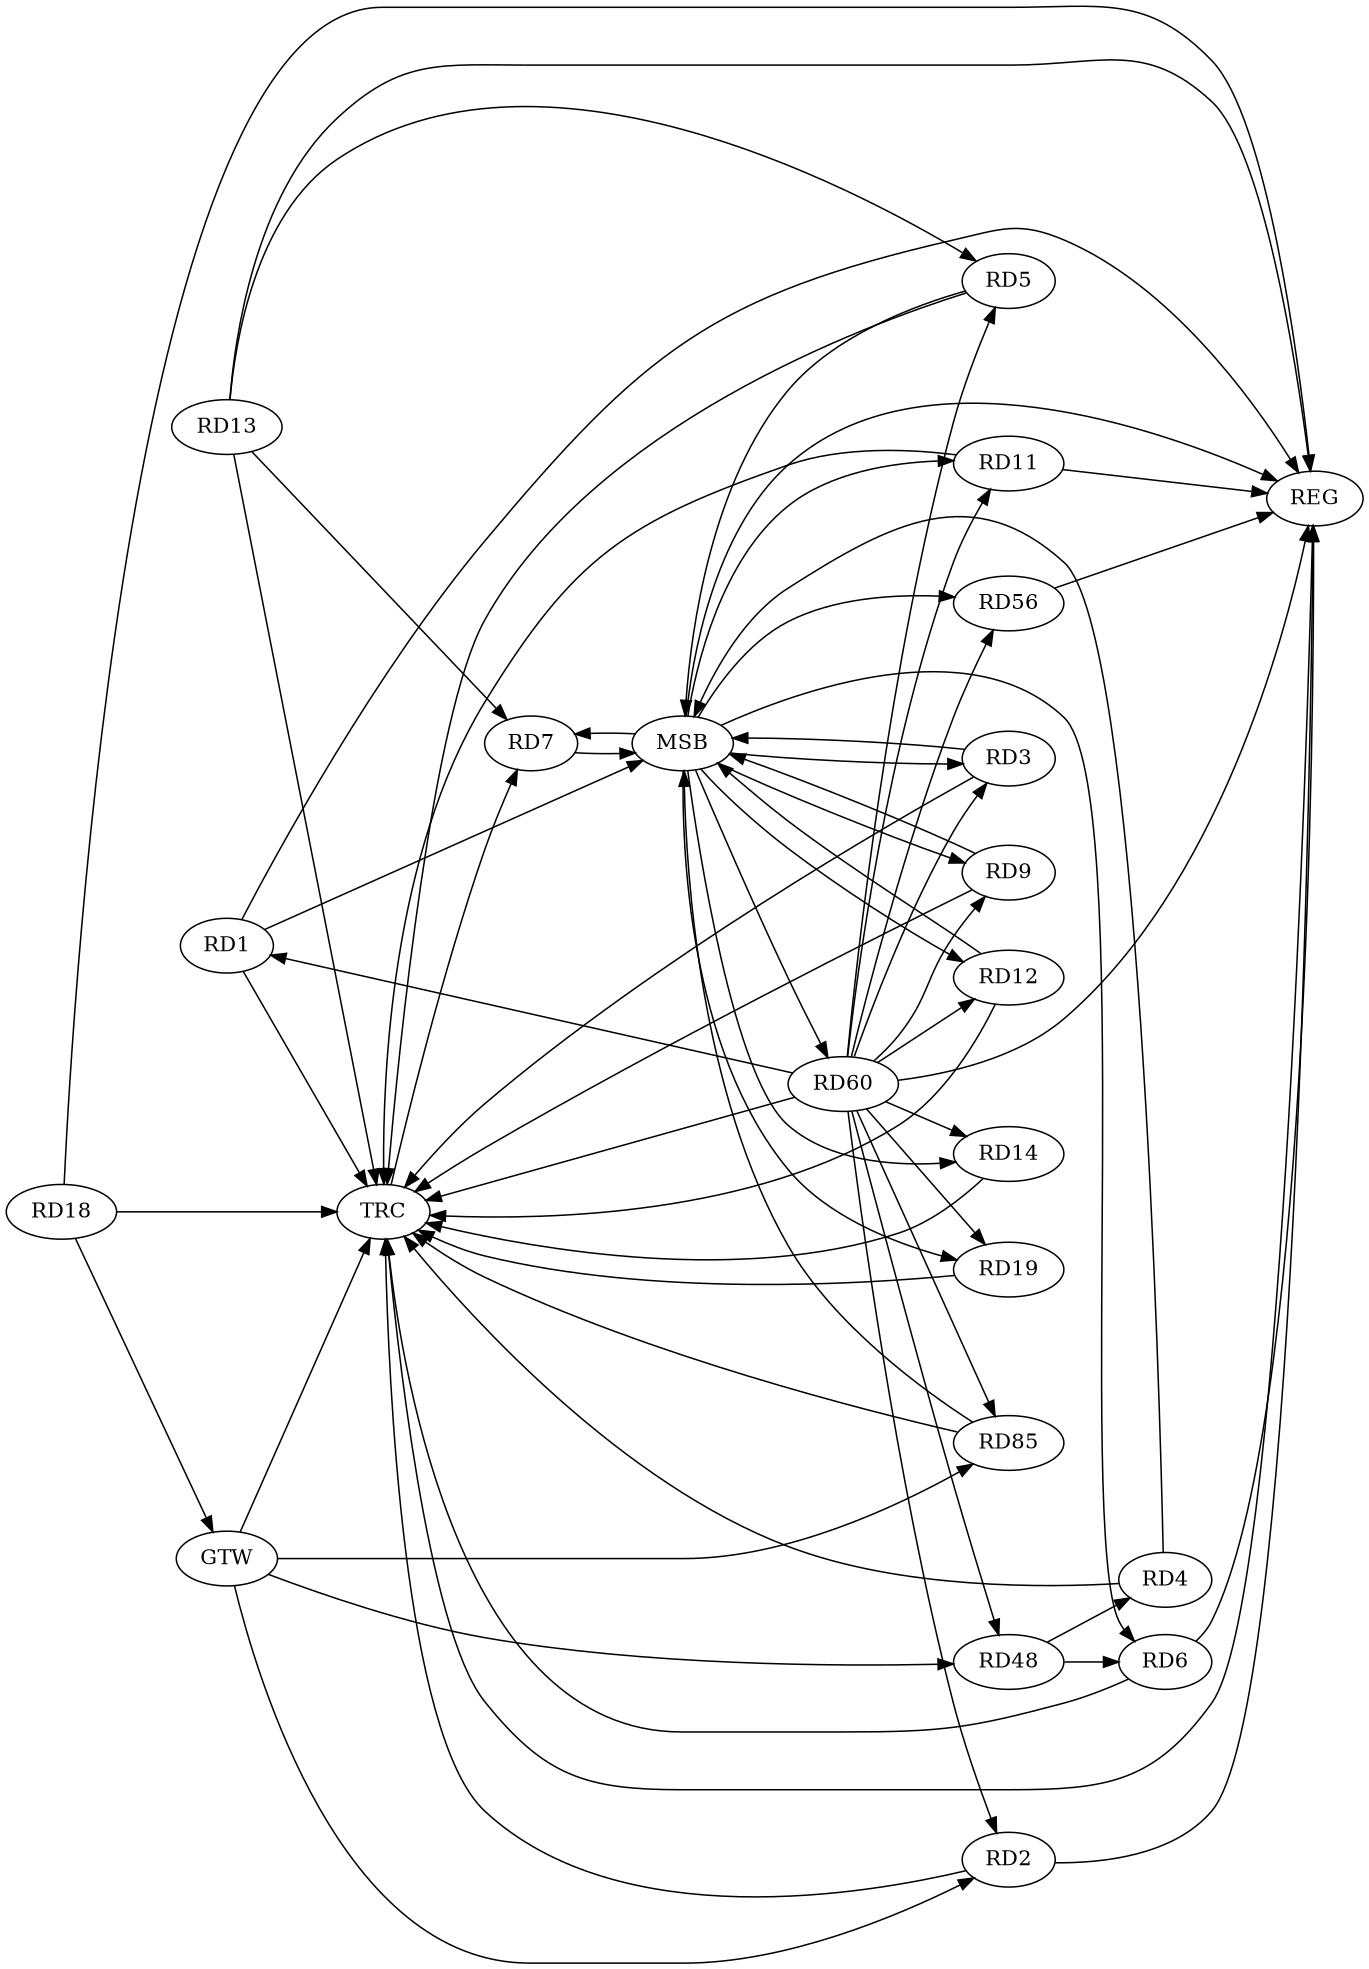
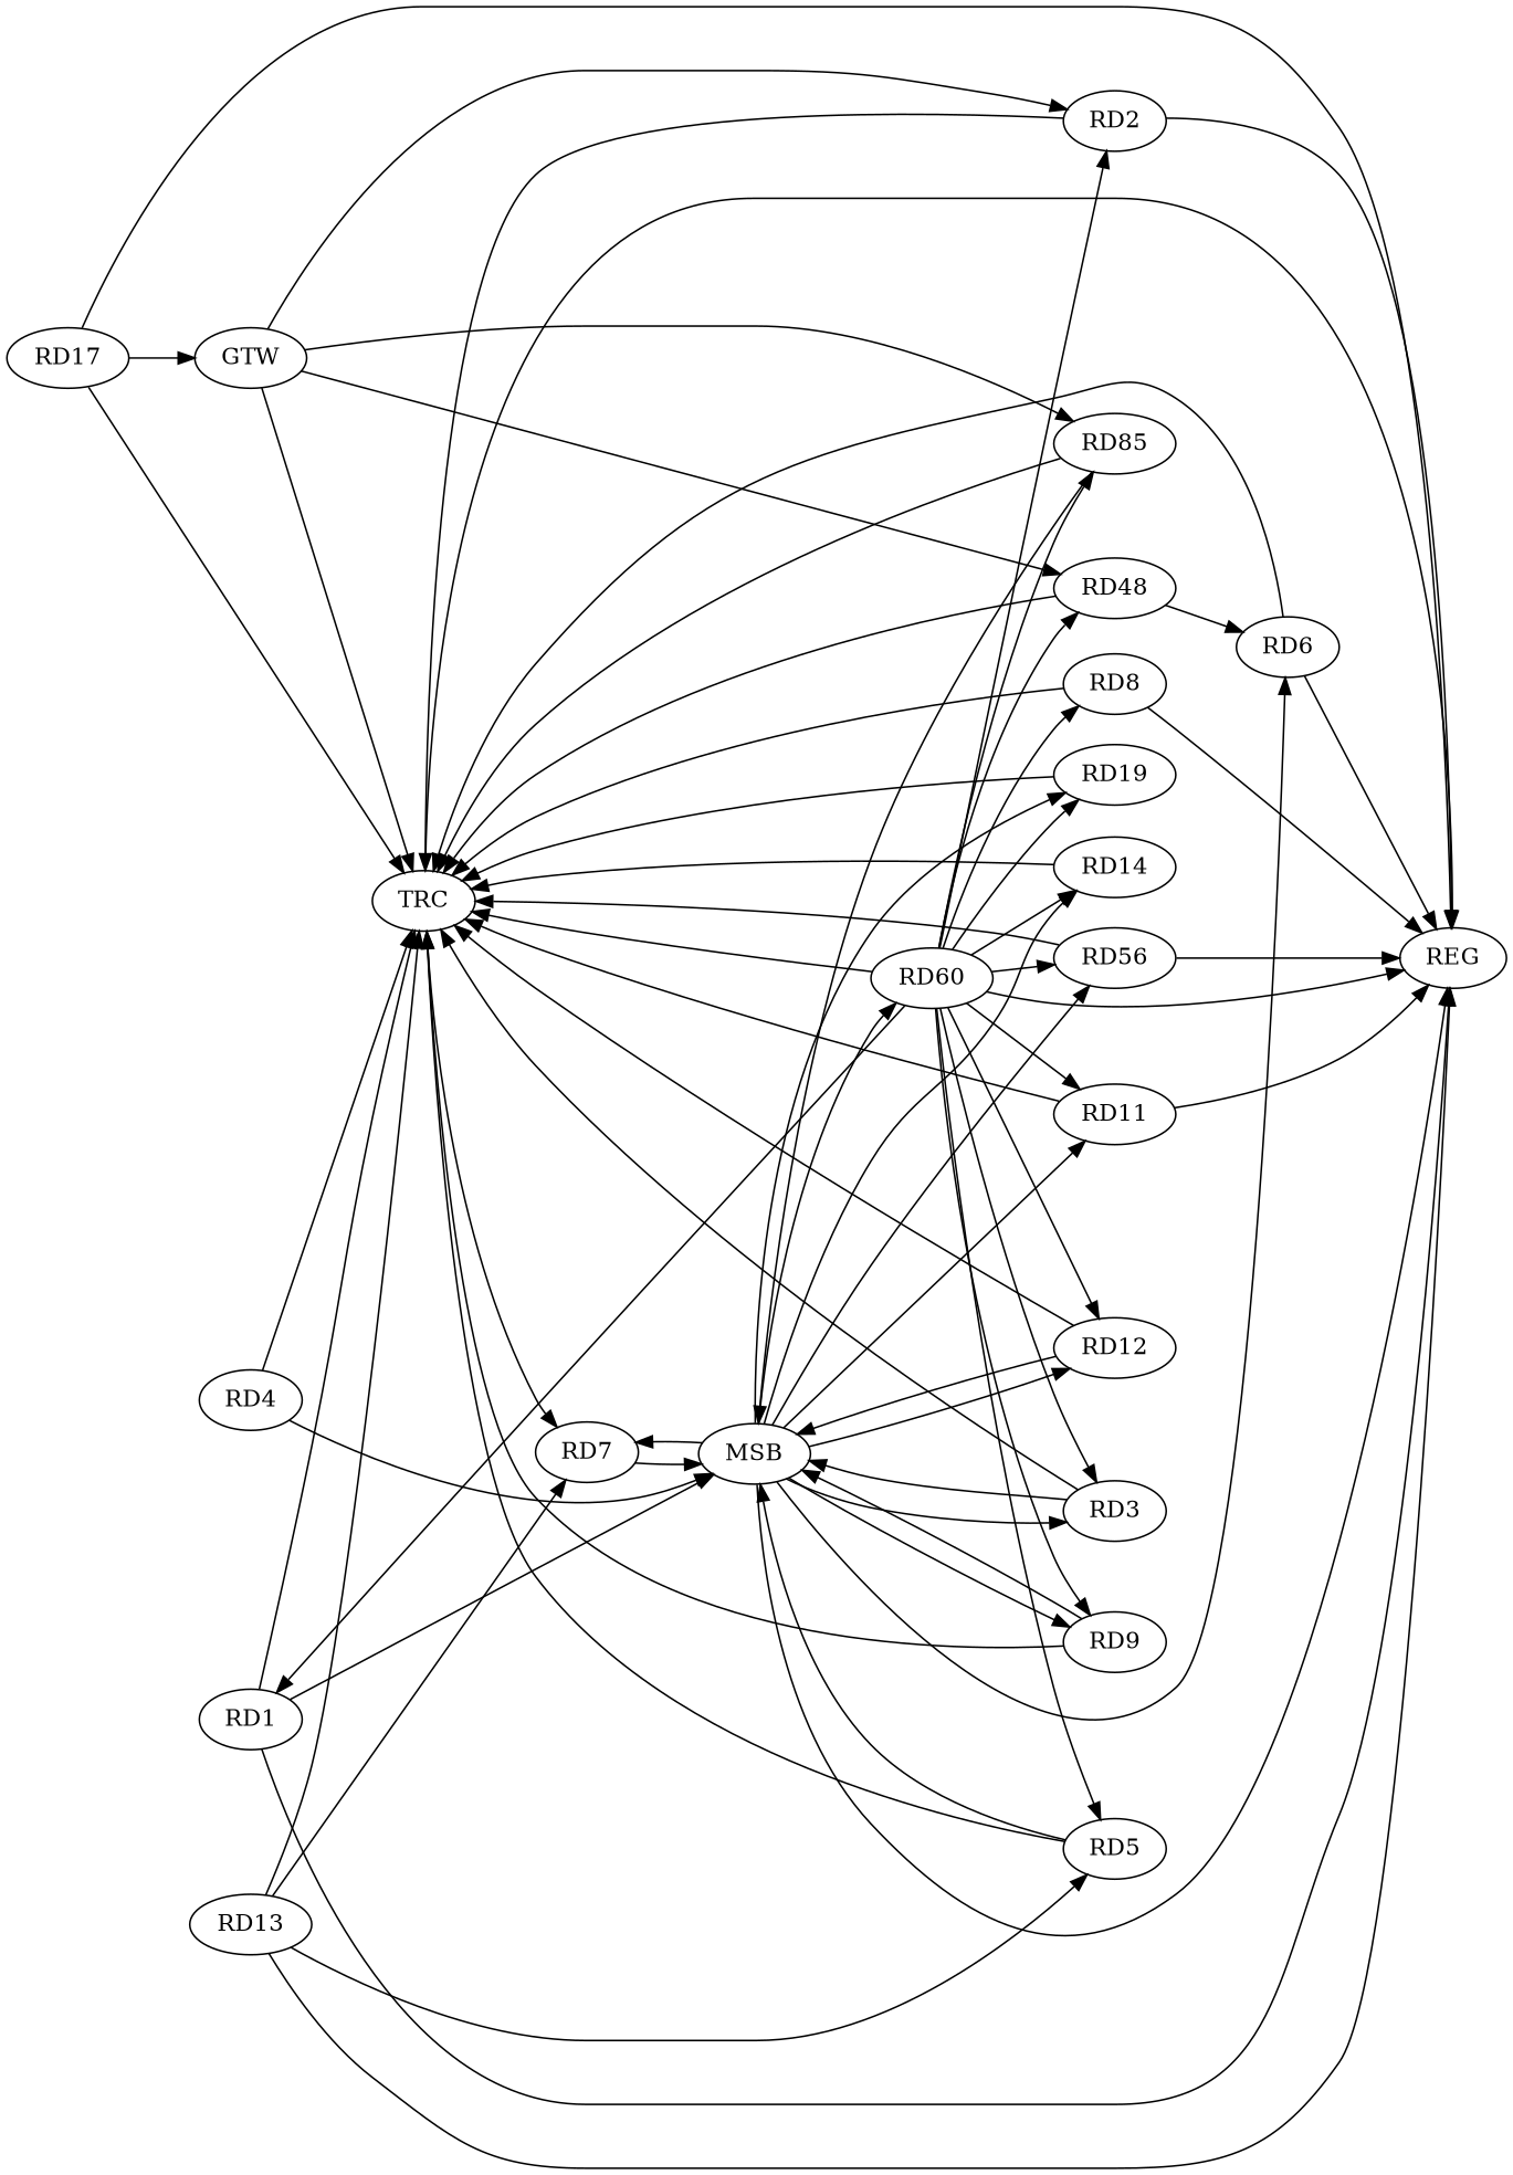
  strict digraph {
    rankdir=LR
    n1 [label=RD1]
    n2 [label=REG]
    n3 [label=TRC]
    n4 [label=MSB]
    n5 [label=RD7]
    n6 [label=RD2]
    n7 [label=RD3]
    n8 [label=RD6]
    n9 [label=RD9]
    n10 [label=RD60]
    n11 [label=RD11]
    n12 [label=RD12]
    n13 [label=RD14]
    n14 [label=RD56]
    n15 [label=RD19]
    n16 [label=RD4]
    n17 [label=RD5]
+   n18 [label=RD8]
    n19 [label=RD85]
    n20 [label=RD48]
    n21 [label=RD13]
-   n22 [label=RD18]
+   n22 [label=RD17]
    n23 [label=GTW]
    n1 -> n2
    n1 -> n3
    n1 -> n4
    n3 -> n2
    n3 -> n5
    n4 -> n2
    n4 -> n5
    n4 -> n7
    n4 -> n8
    n4 -> n9
    n4 -> n10
    n4 -> n11
    n4 -> n12
    n4 -> n13
    n4 -> n14
    n4 -> n15
    n5 -> n4
    n6 -> n2
    n6 -> n3
    n7 -> n3
    n7 -> n4
    n8 -> n2
    n8 -> n3
    n9 -> n3
    n9 -> n4
    n10 -> n1
    n10 -> n2
    n10 -> n3
    n10 -> n6
    n10 -> n7
    n10 -> n9
    n10 -> n11
    n10 -> n12
    n10 -> n13
    n10 -> n14
    n10 -> n15
    n10 -> n17
+   n10 -> n18
    n10 -> n19
    n10 -> n20
    n11 -> n2
    n11 -> n3
    n12 -> n3
    n12 -> n4
    n13 -> n3
    n14 -> n2
+   n14 -> n3
    n15 -> n3
    n16 -> n3
    n16 -> n4
    n17 -> n3
    n17 -> n4
+   n18 -> n2
+   n18 -> n3
    n19 -> n3
    n19 -> n4
-   n20 -> n16
+   n20 -> n3
    n20 -> n8
    n21 -> n2
    n21 -> n3
    n21 -> n5
    n21 -> n17
    n22 -> n2
    n22 -> n3
    n22 -> n23
    n23 -> n3
    n23 -> n6
    n23 -> n19
    n23 -> n20
  }
